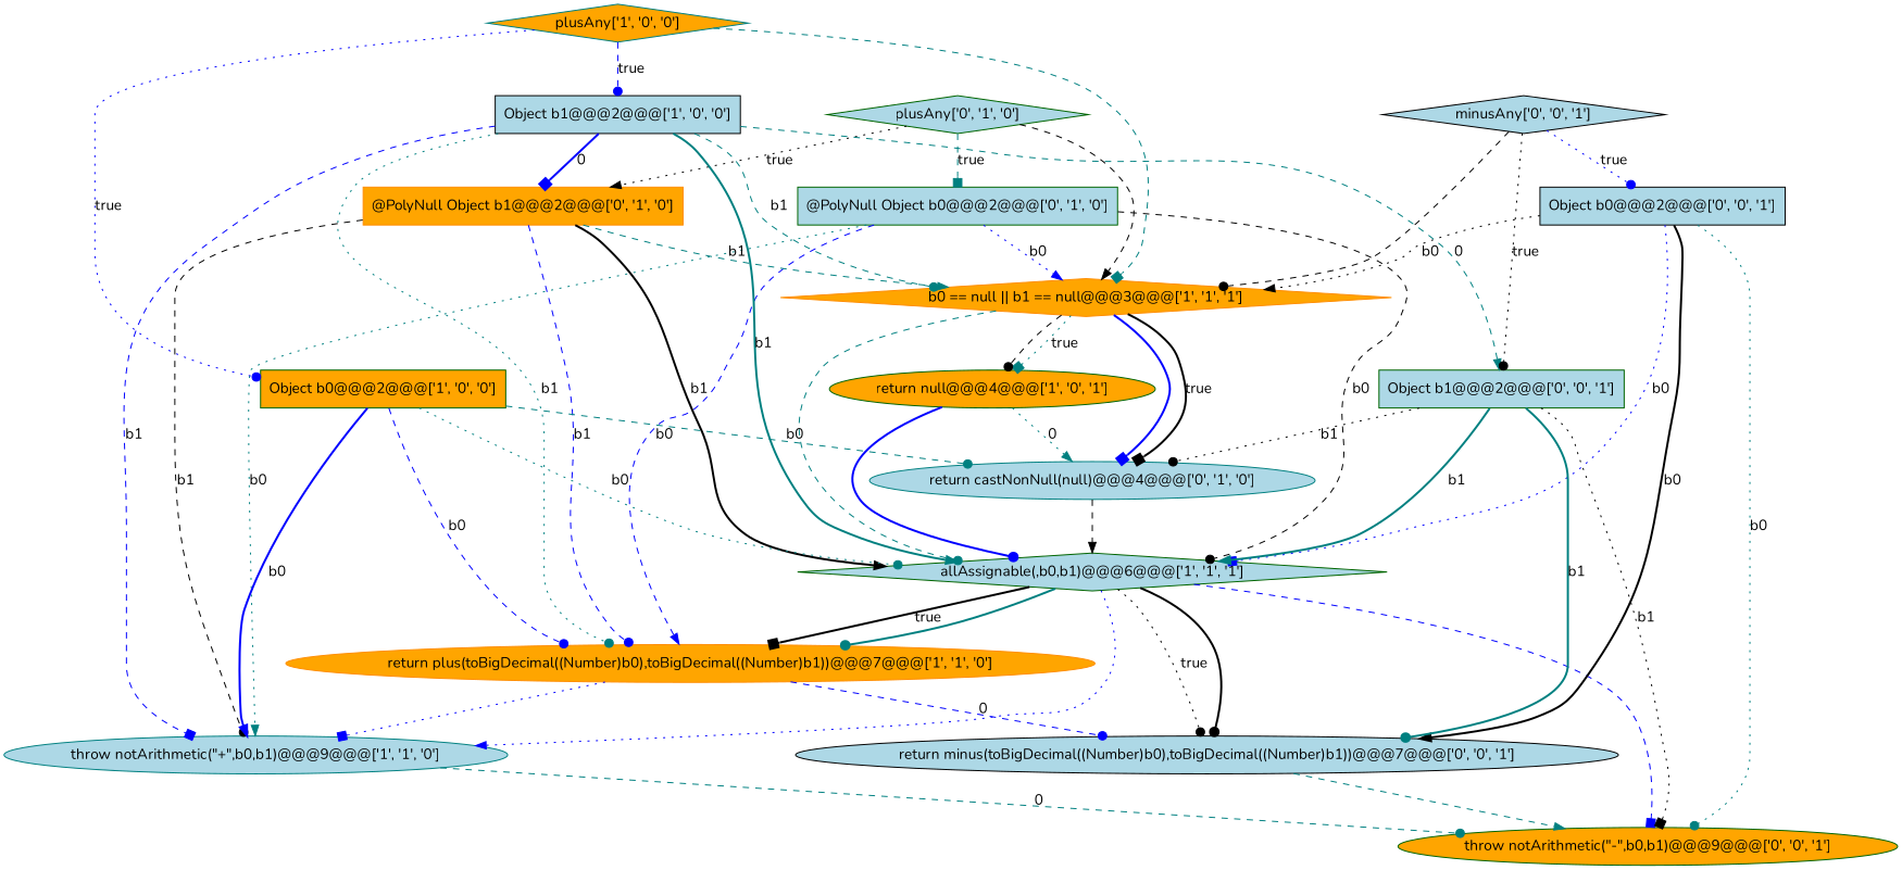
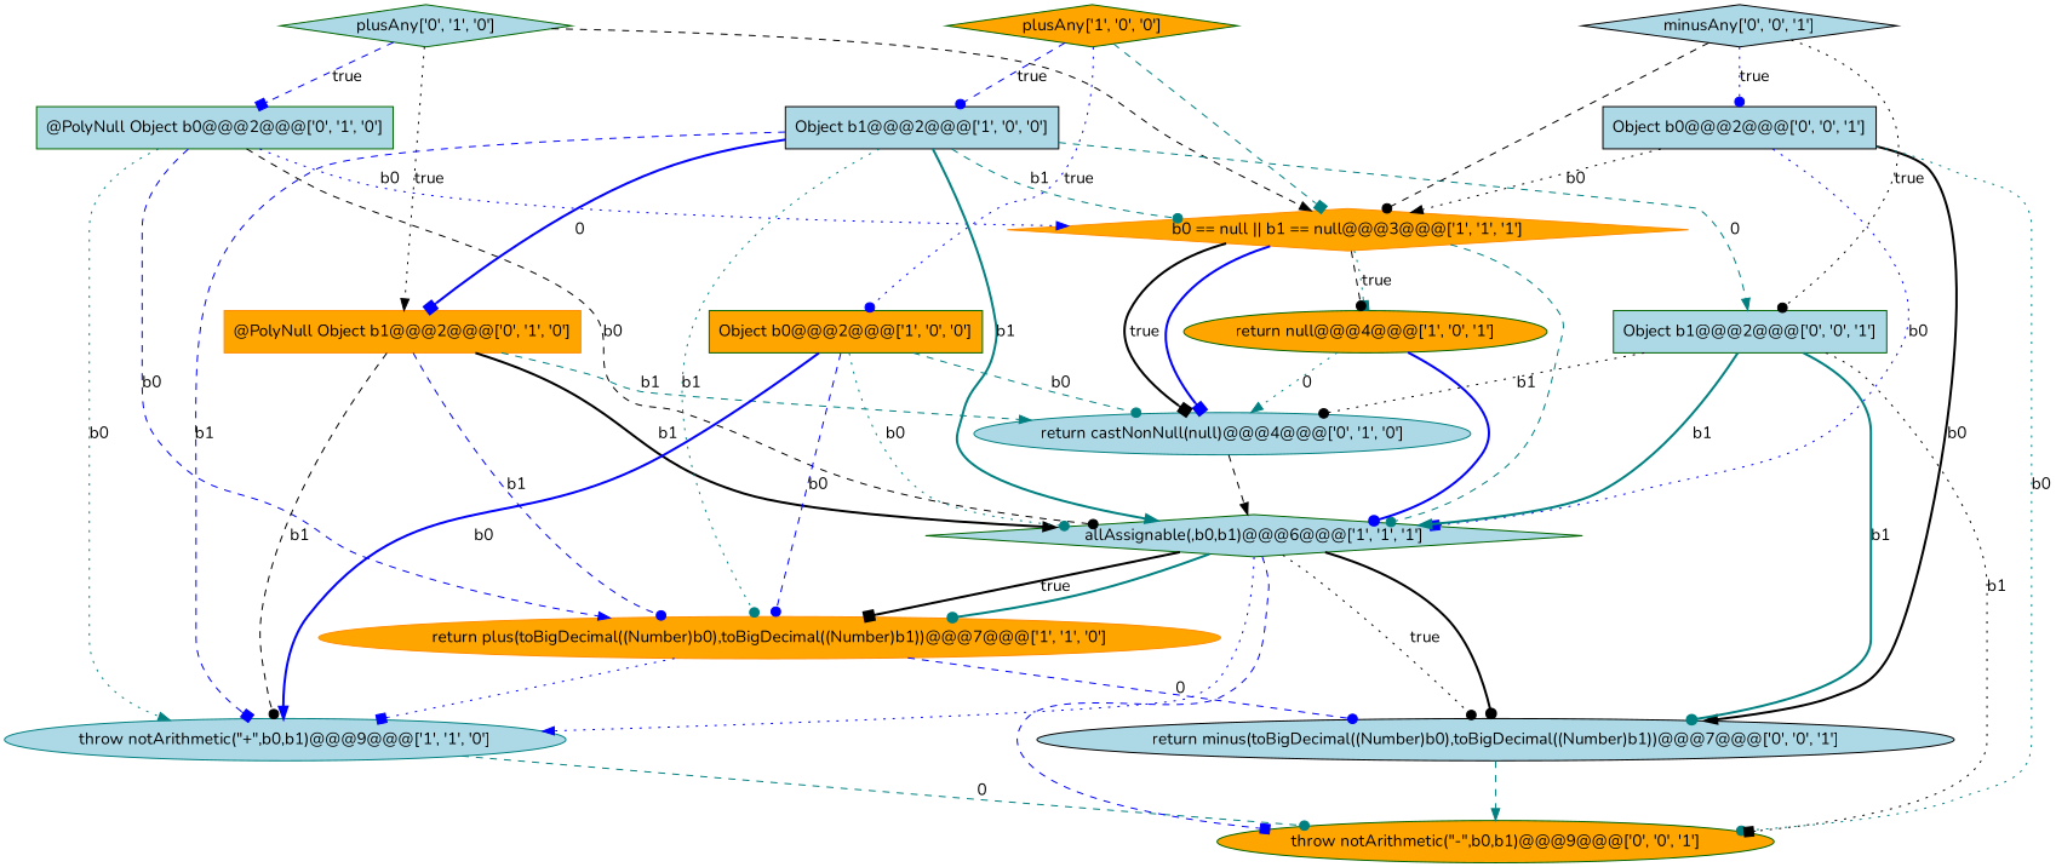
  digraph {
    fontname=Nunito
    node [color=darkgreen fillcolor=lightblue fontname=Nunito shape=box style=filled]
    edge [arrowhead=dot color=teal fontname=Nunito style=dashed]
    n1 [label="@PolyNull Object b0@@@2@@@['0', '1', '0']"]
    n2 [color=darkorange fillcolor=orange label="return plus(toBigDecimal((Number)b0),toBigDecimal((Number)b1))@@@7@@@['1', '1', '0']" shape=ellipse]
    n3 [color=darkorange fillcolor=orange label="b0 == null || b1 == null@@@3@@@['1', '1', '1']" shape=diamond]
    n4 [color=teal label="throw notArithmetic(\"+\",b0,b1)@@@9@@@['1', '1', '0']" shape=ellipse]
    n5 [label="allAssignable(,b0,b1)@@@6@@@['1', '1', '1']" shape=diamond]
    n6 [color=black label="return minus(toBigDecimal((Number)b0),toBigDecimal((Number)b1))@@@7@@@['0', '0', '1']" shape=ellipse]
    n7 [fillcolor=orange label="return null@@@4@@@['1', '0', '1']" shape=ellipse]
    n8 [color=teal label="return castNonNull(null)@@@4@@@['0', '1', '0']" shape=ellipse]
    n9 [fillcolor=orange label="throw notArithmetic(\"-\",b0,b1)@@@9@@@['0', '0', '1']" shape=ellipse]
    n10 [label="plusAny['0', '1', '0']" shape=diamond]
    n11 [color=darkorange fillcolor=orange label="@PolyNull Object b1@@@2@@@['0', '1', '0']"]
    n12 [fillcolor=orange label="Object b0@@@2@@@['1', '0', '0']"]
    n13 [color=black label="Object b0@@@2@@@['0', '0', '1']"]
-   n14 [color=teal fillcolor=orange label="plusAny['1', '0', '0']" shape=diamond]
+   n14 [fillcolor=orange label="plusAny['1', '0', '0']" shape=diamond]
    n15 [color=black label="Object b1@@@2@@@['1', '0', '0']"]
    n16 [label="Object b1@@@2@@@['0', '0', '1']"]
    n17 [color=black label="minusAny['0', '0', '1']" shape=diamond]
    n1 -> n2 [arrowhead=normal color=blue label=b0]
    n1 -> n3 [arrowhead=normal color=blue label=b0 style=dotted]
    n1 -> n4 [arrowhead=normal label=b0 style=dotted]
    n1 -> n5 [color=black label=b0]
    n2 -> n4 [arrowhead=box color=blue style=dotted]
    n2 -> n6 [color=blue label=0]
    n3 -> n5
    n3 -> n7 [arrowhead=box label=true style=dotted]
    n3 -> n7 [color=black]
    n3 -> n8 [arrowhead=box color=blue style=bold]
    n3 -> n8 [arrowhead=box color=black label=true style=bold]
    n4 -> n9 [label=0]
    n5 -> n2 [arrowhead=box color=black label=true style=bold]
    n5 -> n2 [style=bold]
    n5 -> n4 [arrowhead=normal color=blue style=dotted]
    n5 -> n6 [color=black label=true style=dotted]
    n5 -> n6 [color=black style=bold]
    n5 -> n9 [arrowhead=box color=blue]
    n6 -> n9 [arrowhead=normal]
    n7 -> n5 [color=blue style=bold]
    n7 -> n8 [arrowhead=normal label=0 style=dotted]
    n8 -> n5 [arrowhead=normal color=black]
-   n10 -> n1 [arrowhead=box label=true]
+   n10 -> n1 [arrowhead=box color=blue label=true]
    n10 -> n3 [arrowhead=normal color=black]
    n10 -> n11 [arrowhead=normal color=black label=true style=dotted]
    n11 -> n2 [color=blue label=b1]
-   n11 -> n3 [arrowhead=normal label=b1]
+   n11 -> n8 [arrowhead=normal label=b1]
    n11 -> n4 [color=black label=b1]
    n11 -> n5 [arrowhead=normal color=black label=b1 style=bold]
    n12 -> n2 [color=blue label=b0]
    n12 -> n4 [arrowhead=normal color=blue label=b0 style=bold]
    n12 -> n5 [label=b0 style=dotted]
    n12 -> n8 [label=b0]
    n13 -> n3 [arrowhead=normal color=black label=b0 style=dotted]
    n13 -> n5 [arrowhead=box color=blue label=b0 style=dotted]
    n13 -> n6 [arrowhead=normal color=black label=b0 style=bold]
    n13 -> n9 [label=b0 style=dotted]
    n14 -> n3 [arrowhead=box]
    n14 -> n12 [color=blue label=true style=dotted]
    n14 -> n15 [color=blue label=true]
    n15 -> n2 [label=b1 style=dotted]
    n15 -> n3 [label=b1]
    n15 -> n4 [arrowhead=box color=blue label=b1]
    n15 -> n5 [arrowhead=normal label=b1 style=bold]
    n15 -> n11 [arrowhead=box color=blue label=0 style=bold]
    n15 -> n16 [arrowhead=normal label=0]
    n16 -> n5 [arrowhead=normal label=b1 style=bold]
    n16 -> n6 [label=b1 style=bold]
    n16 -> n8 [color=black label=b1 style=dotted]
    n16 -> n9 [arrowhead=box color=black label=b1 style=dotted]
    n17 -> n3 [color=black]
    n17 -> n13 [color=blue label=true style=dotted]
    n17 -> n16 [color=black label=true style=dotted]
  }
